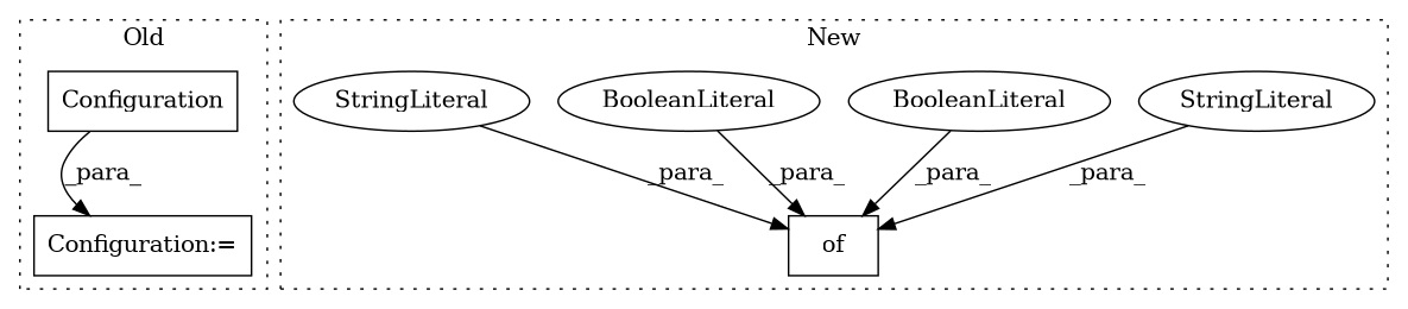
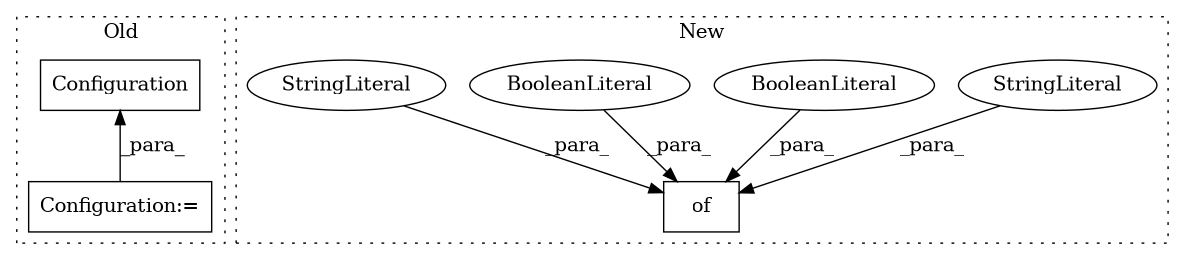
  digraph {
    node [a=32 l=3 shape=ellipse]
    n1 [l=15 label=Configuration s=1325 shape=box]
    n2 [a=7 l=1 label="Configuration:=" s=1310 shape=box]
    n3 [l="3,1" label=of s="2204,2225" shape=box]
    n4 [a=45 label=StringLiteral s=2207]
    n5 [a=9 l=5 label=BooleanLiteral s=2211]
    n6 [a=9 l=4 label=BooleanLiteral s=2221]
    n7 [a=45 label=StringLiteral s=2217]
    subgraph cluster_1 {
      label=Old
      style=dotted
      n1
      n2
    }
    subgraph cluster_2 {
      label=New
      style=dotted
      n3
      n4
      n5
      n6
      n7
    }
-   n1 -> n2 [label=_para_]
+   n2 -> n1 [label=_para_]
    n4 -> n3 [label=_para_]
    n5 -> n3 [label=_para_]
    n6 -> n3 [label=_para_]
    n7 -> n3 [label=_para_]
  }
